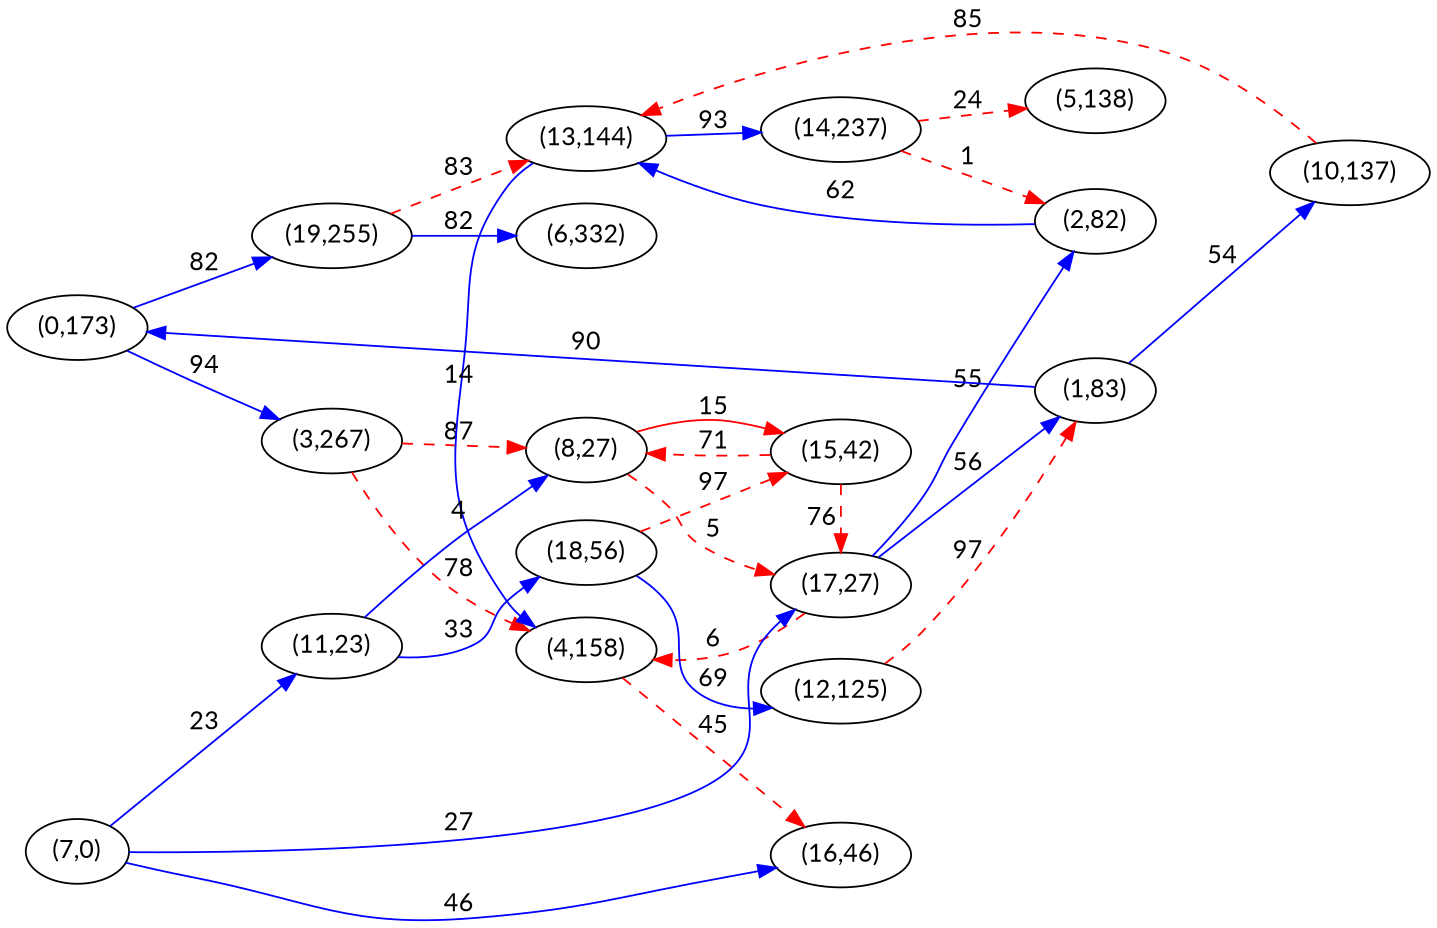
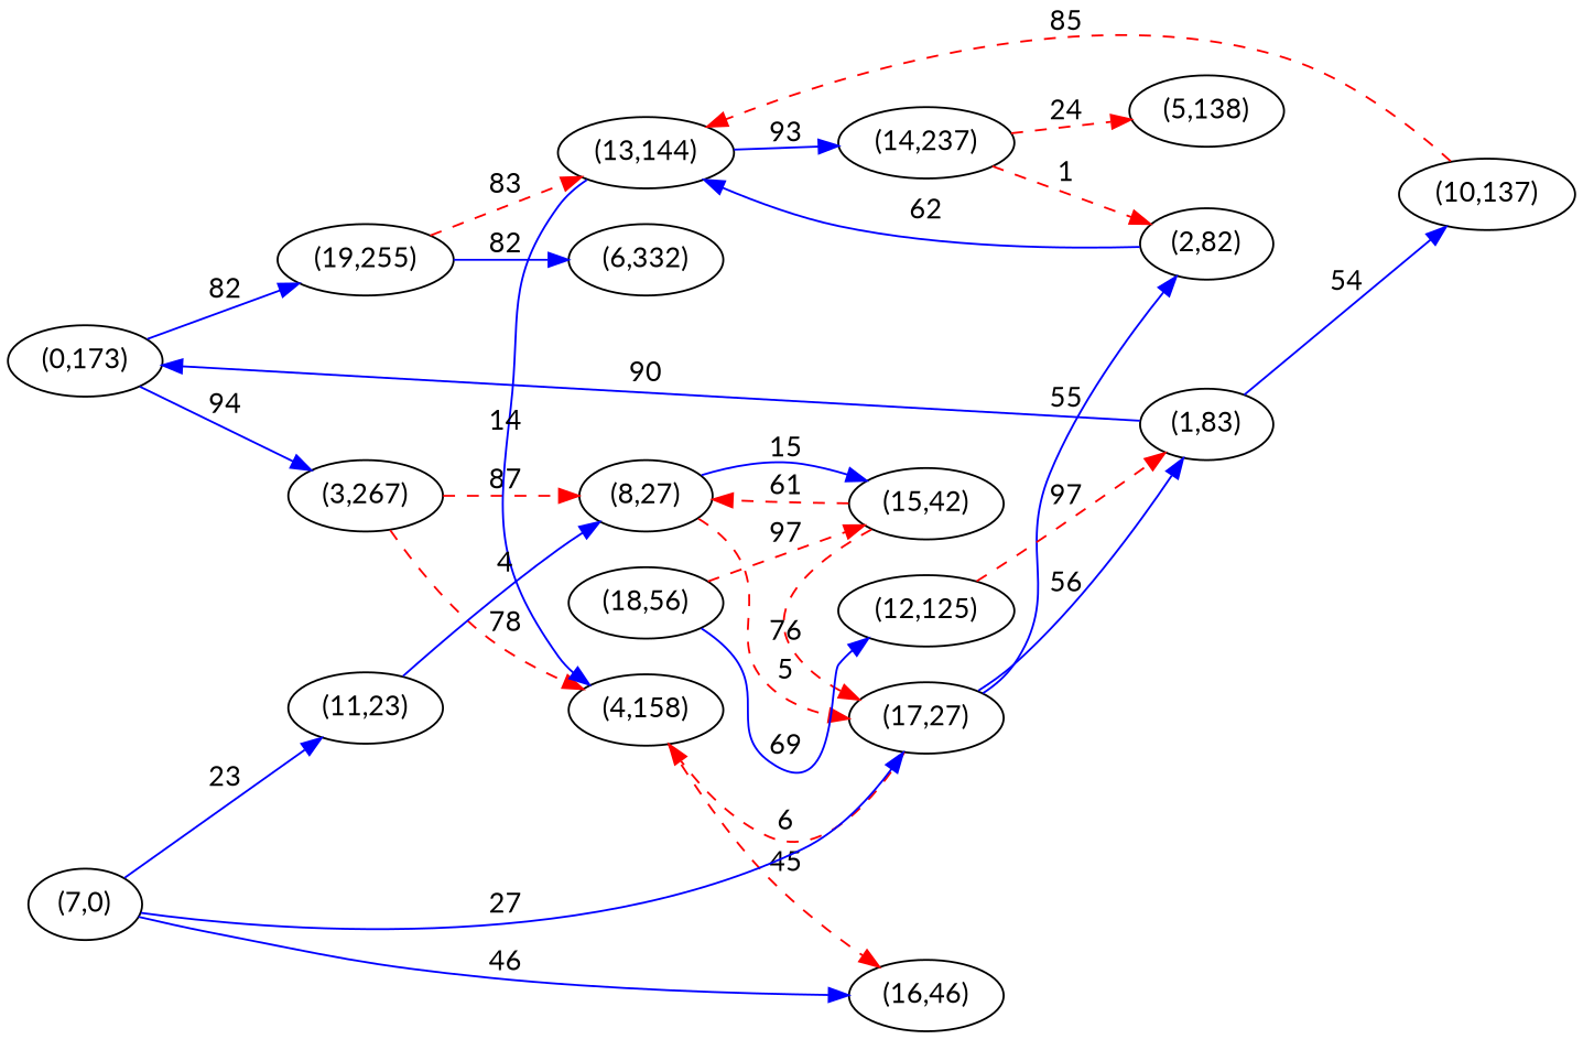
  digraph {
    fontname=Lato
    rankdir=LR
    ranksep=equally
    node [fontname=Lato]
    edge [color=blue fontname=Lato]
    "(0,173)"
    "(19,255)"
    "(3,267)"
    "(13,144)"
    n5 [label="(6,332)"]
    "(8,27)"
    "(4,158)"
    "(14,237)"
    "(15,42)"
    "(17,27)"
    "(16,46)"
    "(2,82)"
    "(5,138)"
    "(1,83)"
    "(10,137)"
    "(7,0)"
    "(11,23)"
    "(18,56)"
    "(12,125)"
    subgraph sub_1 {
      rank=same
      "(0,173)"
    }
    subgraph sub_2 {
      rank=same
      "(19,255)"
      "(3,267)"
    }
    subgraph sub_3 {
      rank=same
      "(13,144)"
      n5
      "(8,27)"
      "(4,158)"
    }
    subgraph sub_4 {
      rank=same
      "(14,237)"
      "(15,42)"
      "(17,27)"
      "(16,46)"
    }
    subgraph sub_5 {
      rank=same
      "(2,82)"
      "(5,138)"
      "(1,83)"
    }
    subgraph sub_6 {
      rank=same
      "(10,137)"
    }
    subgraph sub_7 {
      rank=same
    }
    subgraph sub_8 {
      rank=same
      "(7,0)"
    }
    subgraph sub_9 {
      rank=same
      "(11,23)"
    }
    subgraph sub_10 {
      rank=same
      "(18,56)"
    }
    subgraph sub_11 {
      rank=same
      "(12,125)"
    }
    subgraph sub_12 {
      rank=same
    }
    "(0,173)" -> "(19,255)" [label=82]
    "(0,173)" -> "(3,267)" [label=94]
    "(19,255)" -> "(13,144)" [color=red label=83 style=dashed]
    "(19,255)" -> n5 [label=82]
    "(3,267)" -> "(8,27)" [color=red label=87 style=dashed]
    "(3,267)" -> "(4,158)" [color=red label=78 style=dashed]
    "(13,144)" -> "(4,158)" [label=14]
    "(13,144)" -> "(14,237)" [label=93]
-   "(8,27)" -> "(15,42)" [color=red label=15]
+   "(8,27)" -> "(15,42)" [label=15]
    "(8,27)" -> "(17,27)" [color=red label=5 style=dashed]
    "(4,158)" -> "(16,46)" [color=red label=45 style=dashed]
    "(14,237)" -> "(2,82)" [color=red label=1 style=dashed]
    "(14,237)" -> "(5,138)" [color=red label=24 style=dashed]
-   "(15,42)" -> "(8,27)" [color=red label=71 style=dashed]
+   "(15,42)" -> "(8,27)" [color=red label=61 style=dashed]
    "(15,42)" -> "(17,27)" [color=red label=76 style=dashed]
    "(17,27)" -> "(4,158)" [color=red label=6 style=dashed]
    "(17,27)" -> "(2,82)" [label=55]
    "(17,27)" -> "(1,83)" [label=56]
    "(2,82)" -> "(13,144)" [label=62]
    "(1,83)" -> "(0,173)" [label=90]
    "(1,83)" -> "(10,137)" [label=54]
    "(10,137)" -> "(13,144)" [color=red label=85 style=dashed]
    "(7,0)" -> "(17,27)" [label=27]
    "(7,0)" -> "(16,46)" [label=46]
    "(7,0)" -> "(11,23)" [label=23]
    "(11,23)" -> "(8,27)" [label=4]
-   "(11,23)" -> "(18,56)" [label=33]
    "(18,56)" -> "(15,42)" [color=red label=97 style=dashed]
    "(18,56)" -> "(12,125)" [label=69]
    "(12,125)" -> "(1,83)" [color=red label=97 style=dashed]
  }
